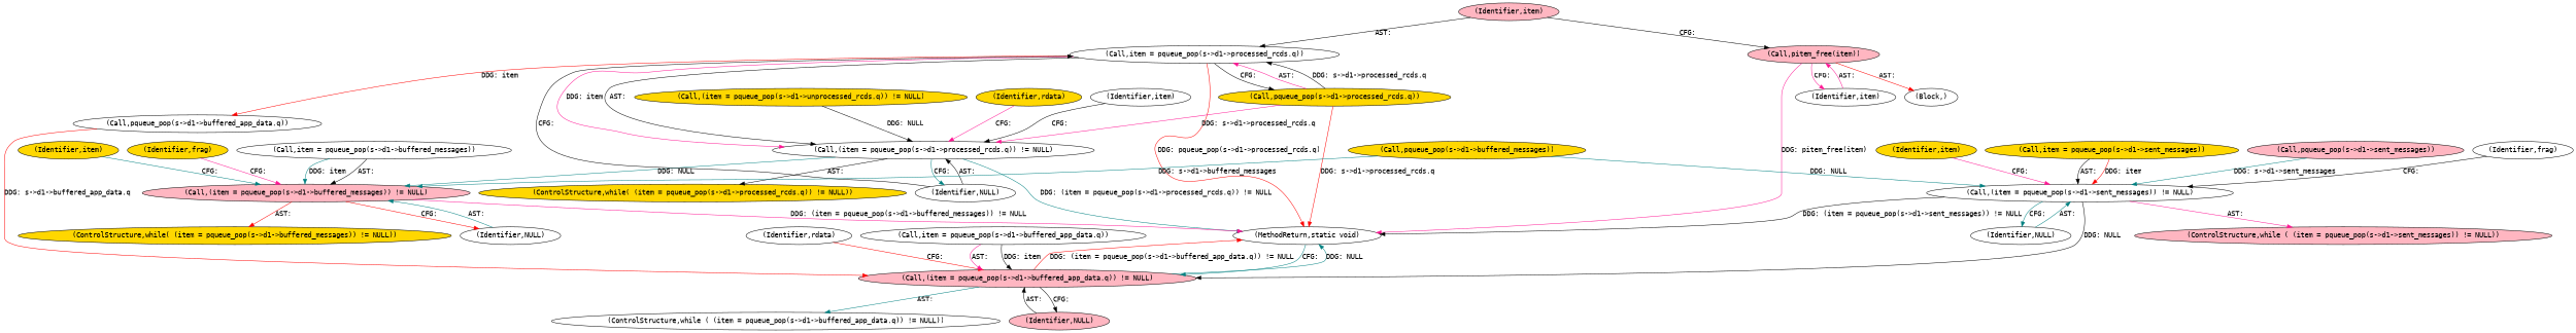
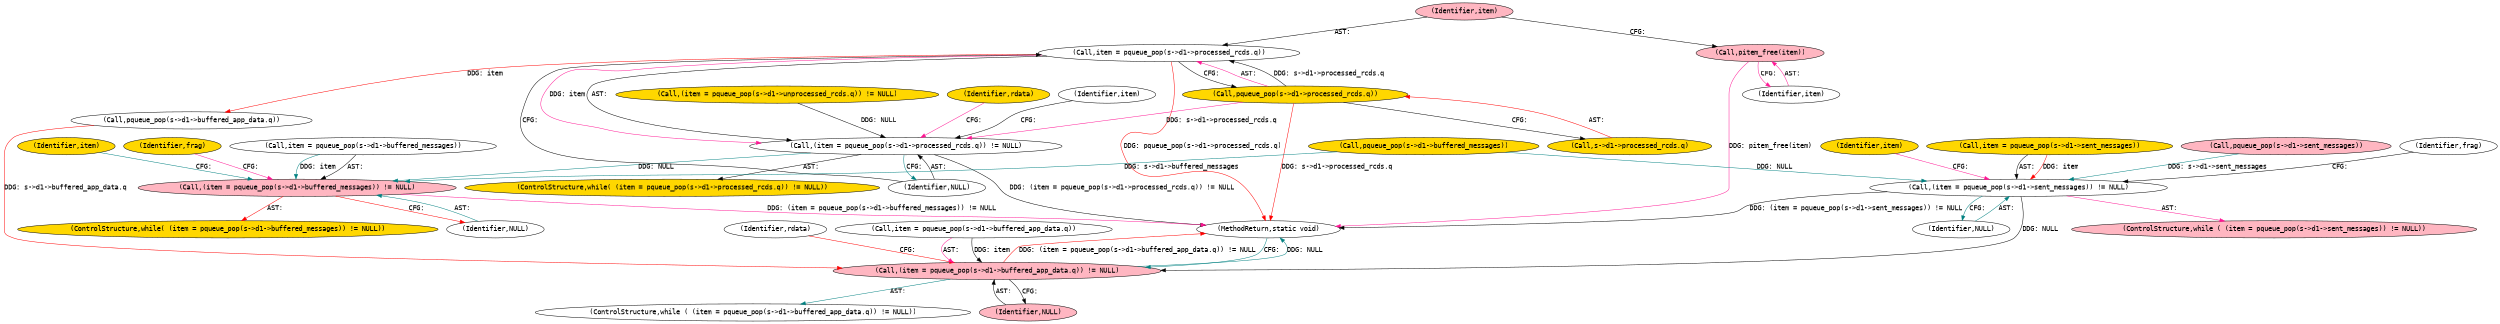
  digraph {
    fontname="DejaVu Sans Mono"
    node [fillcolor=white fontname="DejaVu Sans Mono" style=filled]
    edge [color=black fontname="DejaVu Sans Mono"]
    n1 [label="(Call,item = pqueue_pop(s->d1->processed_rcds.q))"]
    n2 [fillcolor=gold label="(Call,pqueue_pop(s->d1->processed_rcds.q))"]
    n3 [label="(Call,(item = pqueue_pop(s->d1->processed_rcds.q)) != NULL)"]
    n4 [label="(MethodReturn,static void)"]
    n5 [label="(Call,pqueue_pop(s->d1->buffered_app_data.q))"]
+   n6 [fillcolor=gold label="(Call,s->d1->processed_rcds.q)"]
    n7 [fillcolor=lightpink label="(Call,(item = pqueue_pop(s->d1->buffered_messages)) != NULL)"]
    n8 [label="(Identifier,NULL)"]
    n9 [fillcolor=gold label="(ControlStructure,while( (item = pqueue_pop(s->d1->processed_rcds.q)) != NULL))"]
    n10 [fillcolor=lightpink label="(Call,pitem_free(item))"]
    n11 [label="(Identifier,item)"]
-   n12 [label="(Block,)"]
    n13 [fillcolor=lightpink label="(Call,(item = pqueue_pop(s->d1->buffered_app_data.q)) != NULL)"]
    n14 [label="(Identifier,NULL)"]
    n15 [fillcolor=gold label="(ControlStructure,while( (item = pqueue_pop(s->d1->buffered_messages)) != NULL))"]
    n16 [label="(Call,(item = pqueue_pop(s->d1->sent_messages)) != NULL)"]
    n17 [fillcolor=lightpink label="(ControlStructure,while ( (item = pqueue_pop(s->d1->sent_messages)) != NULL))"]
    n18 [label="(Identifier,NULL)"]
    n19 [label="(ControlStructure,while ( (item = pqueue_pop(s->d1->buffered_app_data.q)) != NULL))"]
    n20 [fillcolor=lightpink label="(Identifier,NULL)"]
    n21 [fillcolor=gold label="(Call,(item = pqueue_pop(s->d1->unprocessed_rcds.q)) != NULL)"]
    n22 [fillcolor=lightpink label="(Call,pqueue_pop(s->d1->sent_messages))"]
    n23 [label="(Identifier,frag)"]
    n24 [label="(Call,item = pqueue_pop(s->d1->buffered_messages))"]
    n25 [label="(Identifier,rdata)"]
    n26 [fillcolor=gold label="(Identifier,item)"]
    n27 [fillcolor=lightpink label="(Identifier,item)"]
    n28 [fillcolor=gold label="(Call,pqueue_pop(s->d1->buffered_messages))"]
    n29 [label="(Call,item = pqueue_pop(s->d1->buffered_app_data.q))"]
    n30 [fillcolor=gold label="(Identifier,item)"]
    n31 [fillcolor=gold label="(Call,item = pqueue_pop(s->d1->sent_messages))"]
    n32 [fillcolor=gold label="(Identifier,frag)"]
    n33 [fillcolor=gold label="(Identifier,rdata)"]
    n34 [label="(Identifier,item)"]
    n1 -> n2 [label="CFG: "]
    n1 -> n3 [label="AST: "]
    n1 -> n3 [color=deeppink label="DDG: item"]
    n1 -> n4 [color=red label="DDG: pqueue_pop(s->d1->processed_rcds.q)"]
    n1 -> n5 [color=red label="DDG: item"]
    n2 -> n1 [color=deeppink label="AST: "]
    n2 -> n1 [label="DDG: s->d1->processed_rcds.q"]
    n2 -> n3 [color=deeppink label="DDG: s->d1->processed_rcds.q"]
    n2 -> n4 [color=red label="DDG: s->d1->processed_rcds.q"]
-   n3 -> n4 [color=teal label="DDG: (item = pqueue_pop(s->d1->processed_rcds.q)) != NULL"]
+   n2 -> n6 [label="CFG: "]
+   n3 -> n4 [label="DDG: (item = pqueue_pop(s->d1->processed_rcds.q)) != NULL"]
    n3 -> n7 [color=teal label="DDG: NULL"]
    n3 -> n8 [color=teal label="CFG: "]
    n3 -> n9 [label="AST: "]
    n4 -> n13 [color=teal label="CFG: "]
    n5 -> n13 [color=red label="DDG: s->d1->buffered_app_data.q"]
+   n6 -> n2 [color=red label="AST: "]
    n7 -> n4 [color=deeppink label="DDG: (item = pqueue_pop(s->d1->buffered_messages)) != NULL"]
    n7 -> n14 [color=red label="CFG: "]
    n7 -> n15 [color=red label="AST: "]
    n8 -> n1 [label="CFG: "]
    n8 -> n3 [label="AST: "]
    n10 -> n4 [color=deeppink label="DDG: pitem_free(item)"]
    n10 -> n11 [color=deeppink label="CFG: "]
-   n10 -> n12 [color=red label="AST: "]
    n11 -> n10 [color=deeppink label="AST: "]
    n13 -> n4 [color=teal label="DDG: NULL"]
    n13 -> n4 [color=red label="DDG: (item = pqueue_pop(s->d1->buffered_app_data.q)) != NULL"]
    n13 -> n19 [color=teal label="AST: "]
    n13 -> n20 [label="CFG: "]
    n14 -> n7 [color=teal label="AST: "]
    n16 -> n4 [label="DDG: (item = pqueue_pop(s->d1->sent_messages)) != NULL"]
    n16 -> n13 [label="DDG: NULL"]
    n16 -> n17 [color=deeppink label="AST: "]
    n16 -> n18 [color=teal label="CFG: "]
    n18 -> n16 [color=teal label="AST: "]
    n20 -> n13 [label="AST: "]
    n21 -> n3 [label="DDG: NULL"]
    n22 -> n16 [color=teal label="DDG: s->d1->sent_messages"]
    n23 -> n16 [label="CFG: "]
    n24 -> n7 [label="AST: "]
    n24 -> n7 [color=teal label="DDG: item"]
    n25 -> n13 [color=red label="CFG: "]
    n26 -> n7 [color=teal label="CFG: "]
    n27 -> n1 [label="AST: "]
    n27 -> n10 [label="CFG: "]
    n28 -> n7 [color=teal label="DDG: s->d1->buffered_messages"]
    n28 -> n16 [color=teal label="DDG: NULL"]
    n29 -> n13 [color=deeppink label="AST: "]
    n29 -> n13 [label="DDG: item"]
    n30 -> n16 [color=deeppink label="CFG: "]
    n31 -> n16 [label="AST: "]
    n31 -> n16 [color=red label="DDG: item"]
    n32 -> n7 [color=deeppink label="CFG: "]
    n33 -> n3 [color=deeppink label="CFG: "]
    n34 -> n3 [label="CFG: "]
  }
